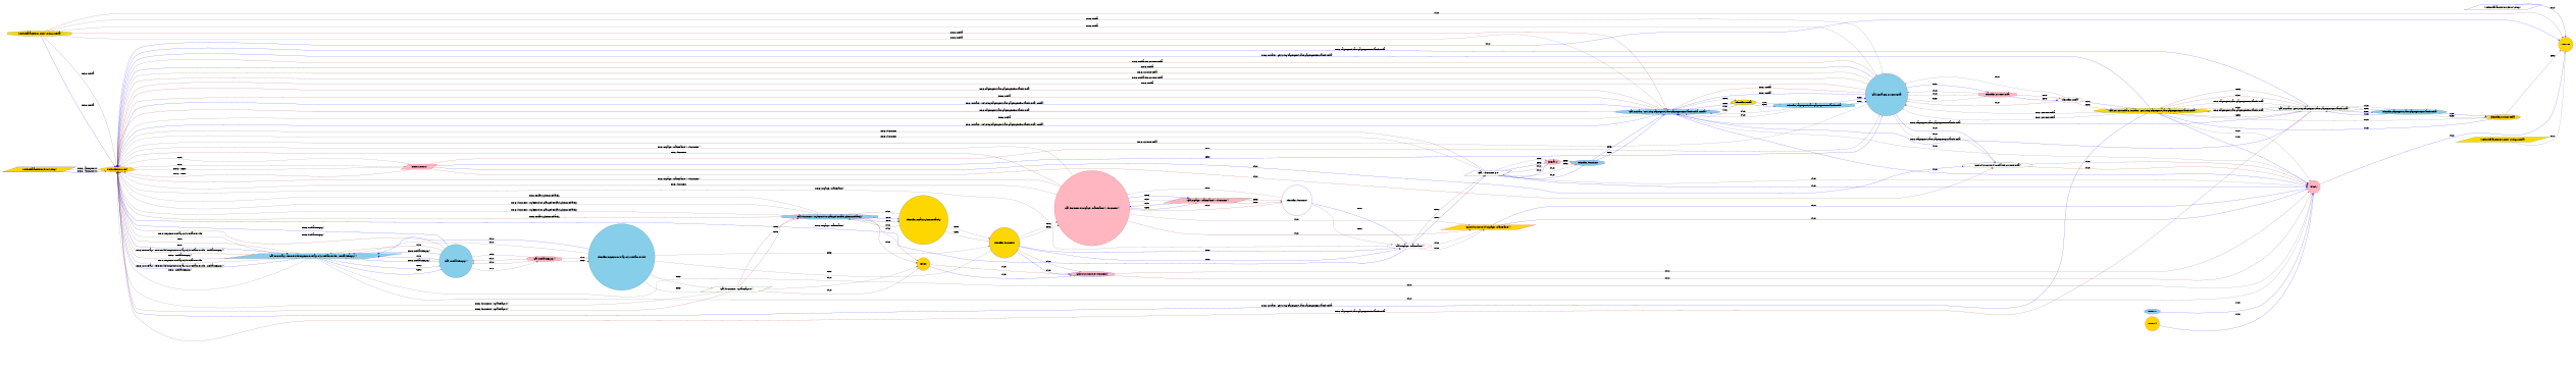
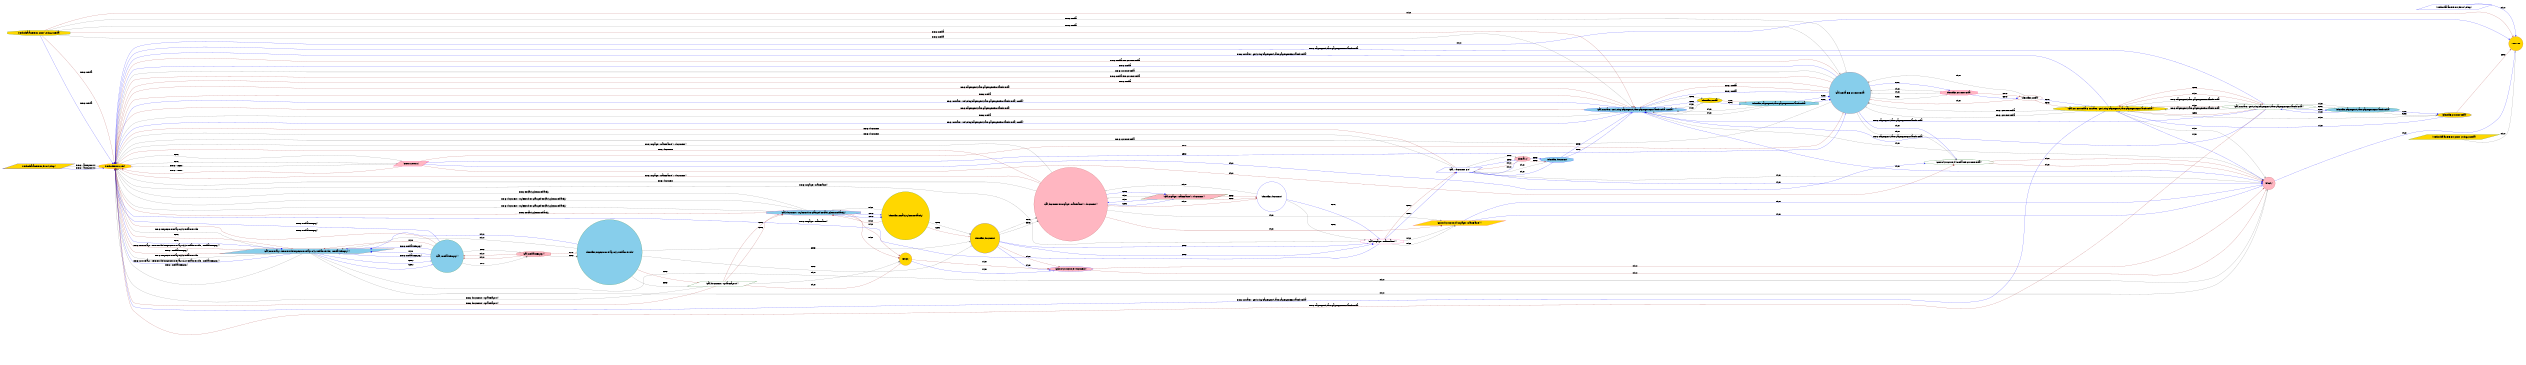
  digraph {
    rankdir=LR
    node [color=darkgreen fillcolor=gold shape=circle style=filled]
    edge [arrowhead=onormal color=gray40]
    n1 [color=deeppink label="(MethodReturn,void)" shape=octagon]
    n2 [color=brown fillcolor=skyblue label="(Call,m_overlay->setOverride(InspectorOverlay::CSSMediaOverride, !media.isEmpty()))" shape=parallelogram]
    n3 [color=deeppink fillcolor=lightpink label="(Return,return;)" shape=parallelogram]
    1000100 [color=brown]
    n5 [color=brown fillcolor=lightpink label="(Block,)"]
    n6 [fillcolor=skyblue label="(Call,!media.isEmpty())"]
    n7 [color=brown fillcolor=skyblue label="(Call,media == currentMedia)"]
    n8 [fillcolor=white label="(ControlStructure,if (media == currentMedia))" shape=octagon]
    n9 [color=blue label="(MethodParameterIn,ErrorString*)" shape=parallelogram]
    n10 [color=blue fillcolor=white label="(MethodParameterOut,ErrorString*)" shape=parallelogram]
    n11 [label="(MethodParameterIn,const String& media)" shape=octagon]
    n12 [color=blue fillcolor=skyblue label="(Call,m_state->setString(PageAgentState::pageAgentEmulatedMedia, media))" shape=ellipse]
    n13 [color=deeppink fillcolor=lightpink label="(Identifier,currentMedia)" shape=octagon]
    n14 [label="(Identifier,media)" shape=ellipse]
    n15 [label="(MethodParameterOut,const String& media)" shape=parallelogram]
    n16 [fillcolor=lightpink label="(Call,m_page->mainFrame()->document())" shape=parallelogram]
    n17 [color=brown fillcolor=lightpink label="(Call,document = m_page->mainFrame()->document())"]
    n18 [color=blue fillcolor=white label="(Identifier,document)"]
    n19 [color=deeppink label="(ControlStructure,if (m_page->mainFrame()))" shape=parallelogram]
    n20 [color=deeppink fillcolor=white label="(Call,m_page->mainFrame())" shape=octagon]
    n21 [color=blue fillcolor=white label="(Call,* document = 0)" shape=parallelogram]
    n22 [color=brown label="(Block,)"]
    n23 [color=blue fillcolor=lightpink label="(ControlStructure,if (document))" shape=ellipse]
    n24 [color=blue label="(Identifier,document)"]
    n25 [label="(Identifier,RecalcStyleImmediately)"]
    n26 [color=deeppink fillcolor=skyblue label="(Call,document->styleResolverChanged(RecalcStyleImmediately))" shape=octagon]
    n27 [fillcolor=white label="(Call,document->updateLayout())" shape=parallelogram]
    n28 [fillcolor=skyblue label="(Identifier,InspectorOverlay::CSSMediaOverride)"]
    n29 [color=brown fillcolor=lightpink label="(Call,media.isEmpty())" shape=octagon]
    n30 [label="(Call,currentMedia = m_state->getString(PageAgentState::pageAgentEmulatedMedia))" shape=ellipse]
    n31 [fillcolor=white label="(Call,m_state->getString(PageAgentState::pageAgentEmulatedMedia))" shape=ellipse]
    n32 [fillcolor=skyblue label="(Identifier,PageAgentState::pageAgentEmulatedMedia)" shape=ellipse]
    n33 [color=blue label="(Identifier,currentMedia)" shape=ellipse]
    n34 [color=brown fillcolor=white label="(Identifier,media)" shape=ellipse]
    n35 [fillcolor=skyblue label="(Identifier,PageAgentState::pageAgentEmulatedMedia)" shape=octagon]
    n36 [color=brown fillcolor=lightpink label="(Literal,0)" shape=ellipse]
    n37 [color=blue fillcolor=skyblue label="(Identifier,document)" shape=octagon]
-   1000104 [color=deeppink]
-   1000117 [color=deeppink fillcolor=skyblue shape=octagon]
    n1 -> n2 [color=brown label="CFG: "]
    n1 -> n2 [arrowhead=box color=blue label="CFG: "]
    n1 -> n3 [label="CFG: "]
    n1 -> n3 [label="CFG: "]
    n1 -> 1000100 [arrowhead=vee color=blue label="AST: "]
    n2 -> n1 [color=brown label="DDG: m_overlay->setOverride(InspectorOverlay::CSSMediaOverride, !media.isEmpty())"]
    n2 -> n1 [arrowhead=box color=brown label="DDG: !media.isEmpty()"]
    n2 -> n1 [arrowhead=vee label="DDG: InspectorOverlay::CSSMediaOverride"]
    n2 -> n1 [arrowhead=vee color=blue label="DDG: m_overlay->setOverride(InspectorOverlay::CSSMediaOverride, !media.isEmpty())"]
    n2 -> n1 [arrowhead=box label="DDG: !media.isEmpty()"]
    n2 -> n1 [arrowhead=vee label="DDG: InspectorOverlay::CSSMediaOverride"]
    n2 -> n5 [label="AST: "]
    n2 -> n5 [label="AST: "]
    n2 -> n6 [color=blue label="CFG: "]
    n2 -> n6 [color=blue label="CFG: "]
    n3 -> n1 [arrowhead=box color=brown label="DDG: <RET>"]
    n3 -> n1 [label="DDG: <RET>"]
    n3 -> n7 [color=brown label="CFG: "]
    n3 -> n7 [color=blue label="CFG: "]
    n3 -> n8 [arrowhead=vee color=blue label="AST: "]
    n3 -> n8 [arrowhead=box color=brown label="AST: "]
    n5 -> 1000100 [color=blue label="AST: "]
    n6 -> n1 [arrowhead=vee color=blue label="DDG: media.isEmpty()"]
    n6 -> n1 [color=brown label="DDG: media.isEmpty()"]
    n6 -> n2 [arrowhead=vee color=brown label="AST: "]
    n6 -> n2 [arrowhead=vee color=blue label="DDG: media.isEmpty()"]
    n6 -> n2 [arrowhead=box color=blue label="AST: "]
    n6 -> n2 [color=blue label="DDG: media.isEmpty()"]
    n6 -> n29 [arrowhead=box label="CFG: "]
    n6 -> n29 [label="CFG: "]
    n7 -> n1 [label="DDG: currentMedia"]
    n7 -> n1 [color=brown label="DDG: media == currentMedia"]
    n7 -> n1 [arrowhead=vee color=blue label="DDG: media"]
    n7 -> n1 [arrowhead=vee label="DDG: currentMedia"]
    n7 -> n1 [arrowhead=box color=brown label="DDG: media == currentMedia"]
    n7 -> n1 [arrowhead=vee color=brown label="DDG: media"]
    n7 -> n8 [color=blue label="AST: "]
    n7 -> n8 [arrowhead=box label="AST: "]
    n7 -> n12 [color=brown label="DDG: media"]
    n7 -> n12 [color=blue label="DDG: media"]
    n7 -> n13 [label="CFG: "]
    n7 -> n13 [arrowhead=vee color=blue label="CFG: "]
    n8 -> n5 [arrowhead=box color=brown label="AST: "]
    n8 -> n5 [arrowhead=box color=brown label="AST: "]
    n9 -> n1 [label="DDG: <anonymous>"]
    n9 -> n1 [arrowhead=vee color=blue label="DDG: <anonymous>"]
    n10 -> 1000100 [arrowhead=vee color=blue label="AST: "]
    n11 -> n1 [arrowhead=box color=brown label="DDG: media"]
    n11 -> n1 [arrowhead=box color=blue label="DDG: media"]
    n11 -> 1000100 [arrowhead=vee color=brown label="AST: "]
    n11 -> n7 [arrowhead=vee label="DDG: media"]
    n11 -> n7 [label="DDG: media"]
    n11 -> n12 [arrowhead=box color=brown label="DDG: media"]
    n11 -> n12 [arrowhead=box label="DDG: media"]
    n12 -> n1 [arrowhead=box color=blue label="DDG: m_state->setString(PageAgentState::pageAgentEmulatedMedia, media)"]
    n12 -> n1 [arrowhead=vee color=brown label="DDG: PageAgentState::pageAgentEmulatedMedia"]
    n12 -> n1 [arrowhead=box color=brown label="DDG: media"]
    n12 -> n1 [color=blue label="DDG: m_state->setString(PageAgentState::pageAgentEmulatedMedia, media)"]
    n12 -> n1 [arrowhead=box color=brown label="DDG: PageAgentState::pageAgentEmulatedMedia"]
    n12 -> n1 [arrowhead=vee label="DDG: media"]
    n12 -> n5 [arrowhead=box label="AST: "]
    n12 -> n5 [arrowhead=box color=blue label="AST: "]
    n12 -> n14 [arrowhead=box label="CFG: "]
    n12 -> n14 [color=blue label="CFG: "]
    n13 -> n7 [arrowhead=vee label="AST: "]
    n13 -> n7 [label="AST: "]
    n13 -> n34 [arrowhead=box color=blue label="CFG: "]
    n13 -> n34 [arrowhead=vee color=brown label="CFG: "]
    n14 -> n12 [arrowhead=vee label="AST: "]
    n14 -> n12 [arrowhead=box label="AST: "]
    n14 -> n35 [color=blue label="CFG: "]
    n14 -> n35 [color=brown label="CFG: "]
    n15 -> 1000100 [label="AST: "]
    n16 -> n17 [label="AST: "]
    n16 -> n17 [arrowhead=vee color=blue label="AST: "]
    n16 -> n18 [color=brown label="CFG: "]
    n16 -> n18 [arrowhead=box color=brown label="CFG: "]
    n17 -> n1 [color=brown label="DDG: m_page->mainFrame()->document()"]
    n17 -> n1 [arrowhead=box label="DDG: document"]
    n17 -> n1 [label="DDG: m_page->mainFrame()->document()"]
    n17 -> n1 [color=brown label="DDG: document"]
    n17 -> n16 [color=blue label="CFG: "]
    n17 -> n16 [arrowhead=box color=blue label="CFG: "]
    n17 -> n19 [arrowhead=box color=brown label="AST: "]
    n17 -> n19 [arrowhead=vee label="AST: "]
    n18 -> n17 [color=brown label="AST: "]
    n18 -> n17 [label="AST: "]
    n18 -> n20 [arrowhead=vee label="CFG: "]
    n18 -> n20 [color=blue label="CFG: "]
    n19 -> n5 [color=blue label="AST: "]
    n19 -> n5 [color=blue label="AST: "]
    n20 -> n1 [arrowhead=vee label="DDG: m_page->mainFrame()"]
    n20 -> n1 [arrowhead=vee color=blue label="DDG: m_page->mainFrame()"]
    n20 -> n19 [arrowhead=box label="AST: "]
    n20 -> n19 [label="AST: "]
    n20 -> n21 [arrowhead=box color=blue label="CFG: "]
    n20 -> n21 [arrowhead=vee color=brown label="CFG: "]
    n21 -> n1 [arrowhead=box label="DDG: document"]
    n21 -> n1 [color=brown label="DDG: document"]
    n21 -> n5 [arrowhead=vee label="AST: "]
    n21 -> n5 [arrowhead=box color=blue label="AST: "]
    n21 -> n36 [arrowhead=vee label="CFG: "]
    n21 -> n36 [color=blue label="CFG: "]
    n22 -> n23 [arrowhead=box color=brown label="AST: "]
    n22 -> n23 [color=blue label="AST: "]
    n23 -> n5 [arrowhead=vee color=brown label="AST: "]
    n23 -> n5 [color=brown label="AST: "]
    n24 -> n17 [arrowhead=box label="CFG: "]
    n24 -> n17 [arrowhead=box label="CFG: "]
    n24 -> n20 [color=blue label="CFG: "]
    n24 -> n20 [arrowhead=box color=blue label="CFG: "]
    n24 -> n23 [arrowhead=vee color=blue label="AST: "]
    n24 -> n23 [arrowhead=vee color=brown label="AST: "]
    n25 -> n24 [arrowhead=box label="CFG: "]
    n25 -> n24 [color=brown label="CFG: "]
    n25 -> n26 [arrowhead=box color=brown label="AST: "]
    n25 -> n26 [label="AST: "]
    n26 -> n1 [arrowhead=box color=brown label="DDG: RecalcStyleImmediately"]
    n26 -> n1 [arrowhead=box label="DDG: document->styleResolverChanged(RecalcStyleImmediately)"]
    n26 -> n1 [arrowhead=box label="DDG: RecalcStyleImmediately"]
    n26 -> n1 [label="DDG: document->styleResolverChanged(RecalcStyleImmediately)"]
    n26 -> n22 [arrowhead=box color=brown label="AST: "]
    n26 -> n22 [arrowhead=vee color=brown label="AST: "]
    n26 -> n25 [arrowhead=vee color=blue label="CFG: "]
    n26 -> n25 [arrowhead=box color=blue label="CFG: "]
    n27 -> n1 [arrowhead=vee label="DDG: document->updateLayout()"]
    n27 -> n1 [arrowhead=vee color=brown label="DDG: document->updateLayout()"]
    n27 -> n22 [color=brown label="AST: "]
    n27 -> n22 [arrowhead=box label="AST: "]
    n27 -> n26 [arrowhead=box color=brown label="CFG: "]
    n27 -> n26 [color=brown label="CFG: "]
    n28 -> n2 [arrowhead=box label="AST: "]
    n28 -> n2 [arrowhead=box color=blue label="AST: "]
    n28 -> n24 [label="CFG: "]
    n28 -> n24 [arrowhead=vee label="CFG: "]
    n28 -> n27 [color=brown label="CFG: "]
    n28 -> n27 [label="CFG: "]
    n29 -> n6 [arrowhead=vee color=brown label="AST: "]
    n29 -> n6 [arrowhead=vee color=brown label="AST: "]
    n29 -> n28 [arrowhead=box label="CFG: "]
    n29 -> n28 [color=brown label="CFG: "]
    n30 -> n1 [color=blue label="DDG: m_state->getString(PageAgentState::pageAgentEmulatedMedia)"]
    n30 -> n1 [arrowhead=box color=blue label="DDG: m_state->getString(PageAgentState::pageAgentEmulatedMedia)"]
    n30 -> n5 [arrowhead=vee label="AST: "]
    n30 -> n5 [color=blue label="AST: "]
    n30 -> n7 [arrowhead=box label="DDG: currentMedia"]
    n30 -> n7 [label="DDG: currentMedia"]
    n30 -> n31 [color=brown label="CFG: "]
    n30 -> n31 [arrowhead=vee color=brown label="CFG: "]
    n31 -> n1 [color=blue label="DDG: PageAgentState::pageAgentEmulatedMedia"]
    n31 -> n1 [arrowhead=box color=brown label="DDG: PageAgentState::pageAgentEmulatedMedia"]
    n31 -> n12 [color=blue label="DDG: PageAgentState::pageAgentEmulatedMedia"]
    n31 -> n12 [arrowhead=box color=blue label="DDG: PageAgentState::pageAgentEmulatedMedia"]
    n31 -> n30 [arrowhead=box color=brown label="AST: "]
    n31 -> n30 [arrowhead=vee label="DDG: PageAgentState::pageAgentEmulatedMedia"]
    n31 -> n30 [color=brown label="AST: "]
    n31 -> n30 [arrowhead=vee label="DDG: PageAgentState::pageAgentEmulatedMedia"]
    n31 -> n32 [label="CFG: "]
    n31 -> n32 [arrowhead=vee color=blue label="CFG: "]
    n32 -> n31 [arrowhead=vee color=blue label="AST: "]
    n32 -> n31 [arrowhead=vee label="AST: "]
    n32 -> n33 [arrowhead=box color=blue label="CFG: "]
    n32 -> n33 [arrowhead=vee label="CFG: "]
    n33 -> 1000100 [arrowhead=vee color=brown label="CFG: "]
    n33 -> n30 [color=blue label="AST: "]
    n33 -> n30 [label="AST: "]
    n34 -> n7 [arrowhead=vee label="AST: "]
    n34 -> n7 [color=brown label="AST: "]
    n34 -> n30 [color=brown label="CFG: "]
    n34 -> n30 [color=blue label="CFG: "]
    n35 -> n7 [arrowhead=box color=blue label="CFG: "]
    n35 -> n7 [arrowhead=box color=blue label="CFG: "]
    n35 -> n12 [arrowhead=box label="AST: "]
    n35 -> n12 [arrowhead=box label="AST: "]
    n36 -> n21 [color=brown label="AST: "]
    n36 -> n21 [color=blue label="AST: "]
    n36 -> n37 [arrowhead=vee color=blue label="CFG: "]
    n36 -> n37 [arrowhead=vee color=brown label="CFG: "]
    n37 -> n12 [color=blue label="CFG: "]
    n37 -> n12 [arrowhead=vee color=blue label="CFG: "]
    n37 -> n21 [arrowhead=vee label="AST: "]
    n37 -> n21 [color=blue label="AST: "]
-   1000104 -> n5 [color=blue label="AST: "]
-   1000117 -> n5 [arrowhead=vee color=blue label="AST: "]
  }
